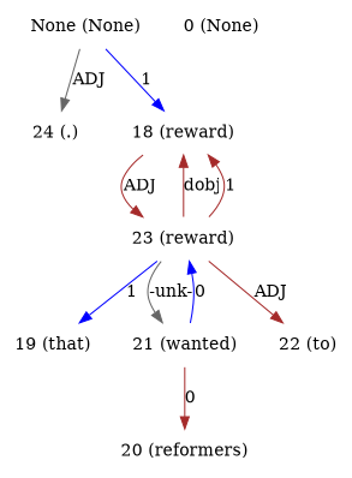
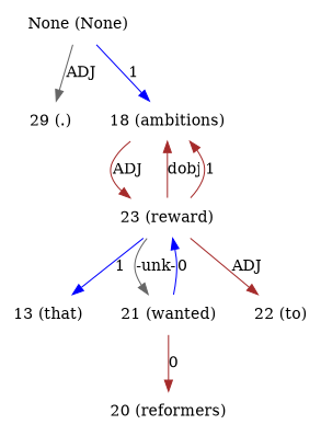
  digraph {
    node [shape=plaintext]
    edge [color=brown dir=forward]
    n1 [label="None (None)"]
-   n2 [label="24 (.)"]
-   n3 [label="18 (reward)"]
+   n2 [label="29 (.)"]
+   n3 [label="18 (ambitions)"]
    n4 [label="23 (reward)"]
-   n5 [label="19 (that)"]
+   n5 [label="13 (that)"]
    n6 [label="21 (wanted)"]
    n7 [label="22 (to)"]
-   n8 [label="0 (None)"]
    n9 [label="20 (reformers)"]
    n1 -> n2 [color=gray40 label=ADJ]
    n1 -> n3 [color=blue label=1]
    n3 -> n4 [label=ADJ]
    n4 -> n3 [label=dobj]
    n4 -> n3 [label=1]
    n4 -> n5 [color=blue label=1]
    n4 -> n6 [color=gray40 label="-unk-"]
    n4 -> n7 [label=ADJ]
    n6 -> n4 [color=blue label=0]
    n6 -> n9 [label=0]
  }
